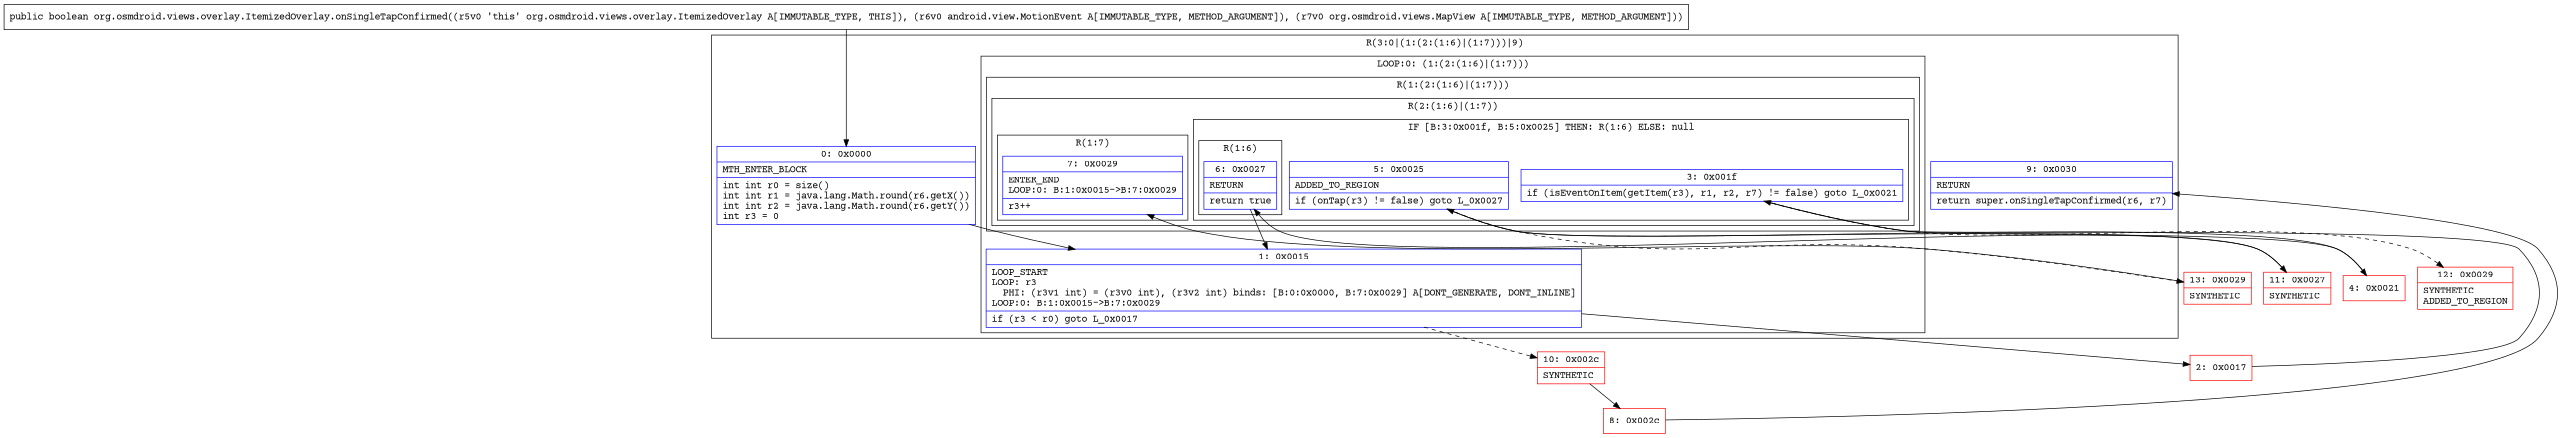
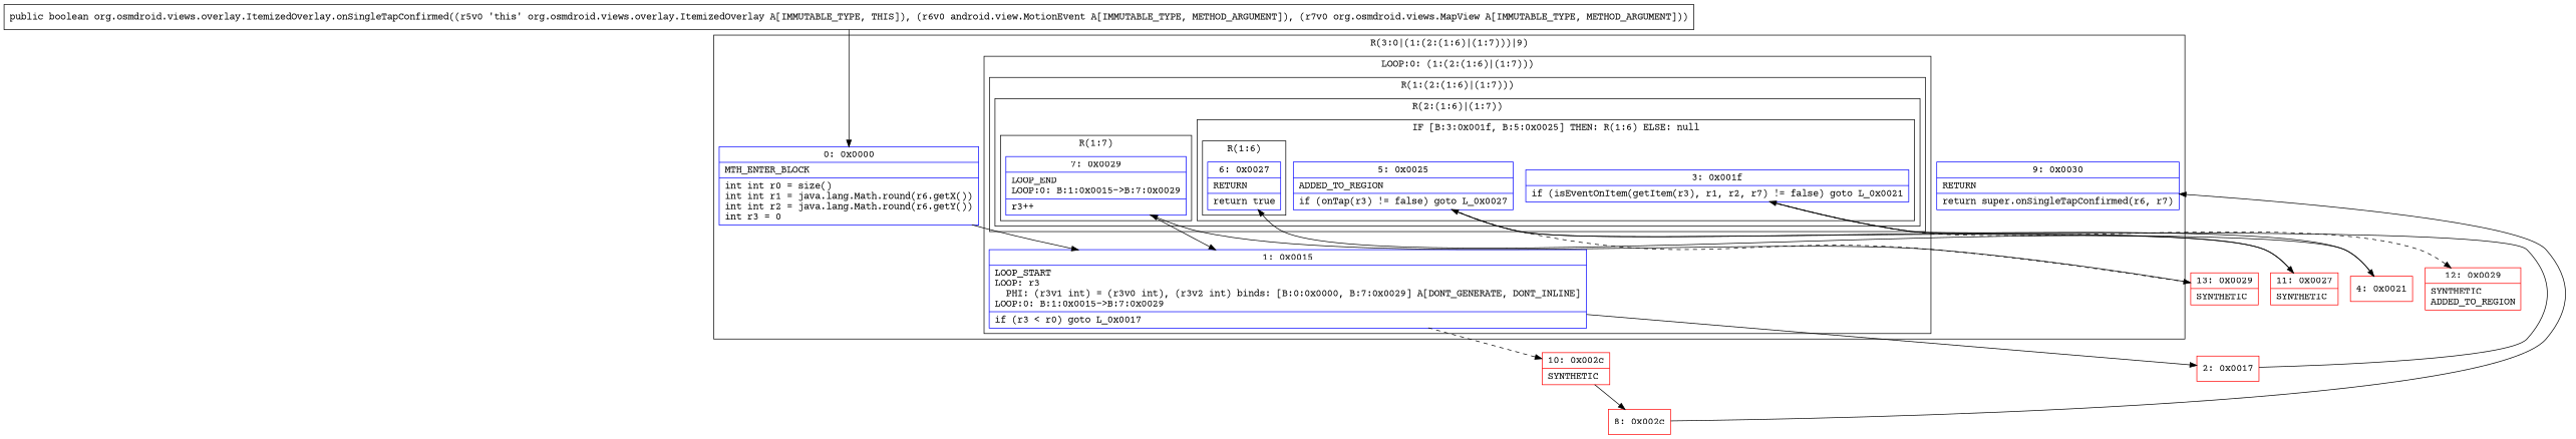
  digraph {
    fontname="Courier Prime"
    node [color=blue fontname="Courier Prime" shape=record]
    edge [fontname="Courier Prime"]
    n1 [label="{6\:\ 0x0027|RETURN\l|return true\l}"]
    n2 [label="{3\:\ 0x001f|if (isEventOnItem(getItem(r3), r1, r2, r7) != false) goto L_0x0021\l}"]
    n3 [label="{5\:\ 0x0025|ADDED_TO_REGION\l|if (onTap(r3) != false) goto L_0x0027\l}"]
-   n4 [label="{7\:\ 0x0029|ENTER_END\lLOOP:0: B:1:0x0015\-\>B:7:0x0029\l|r3++\l}"]
+   n4 [label="{7\:\ 0x0029|LOOP_END\lLOOP:0: B:1:0x0015\-\>B:7:0x0029\l|r3++\l}"]
    n5 [label="{1\:\ 0x0015|LOOP_START\lLOOP: r3 \l  PHI: (r3v1 int) = (r3v0 int), (r3v2 int) binds: [B:0:0x0000, B:7:0x0029] A[DONT_GENERATE, DONT_INLINE]\lLOOP:0: B:1:0x0015\-\>B:7:0x0029\l|if (r3 \< r0) goto L_0x0017\l}"]
    n6 [label="{0\:\ 0x0000|MTH_ENTER_BLOCK\l|int int r0 = size()\lint int r1 = java.lang.Math.round(r6.getX())\lint int r2 = java.lang.Math.round(r6.getY())\lint r3 = 0\l}"]
    n7 [label="{9\:\ 0x0030|RETURN\l|return super.onSingleTapConfirmed(r6, r7)\l}"]
    n8 [color=red label="{4\:\ 0x0021}"]
    n9 [color=red label="{12\:\ 0x0029|SYNTHETIC\lADDED_TO_REGION\l}"]
    n10 [color=red label="{11\:\ 0x0027|SYNTHETIC\l}"]
    n11 [color=red label="{13\:\ 0x0029|SYNTHETIC\l}"]
    n12 [color=red label="{2\:\ 0x0017}"]
    n13 [color=red label="{10\:\ 0x002c|SYNTHETIC\l}"]
    n14 [color=red label="{8\:\ 0x002c}"]
    n15 [label="{public boolean org.osmdroid.views.overlay.ItemizedOverlay.onSingleTapConfirmed((r5v0 'this' org.osmdroid.views.overlay.ItemizedOverlay A[IMMUTABLE_TYPE, THIS]), (r6v0 android.view.MotionEvent A[IMMUTABLE_TYPE, METHOD_ARGUMENT]), (r7v0 org.osmdroid.views.MapView A[IMMUTABLE_TYPE, METHOD_ARGUMENT])) }" color=""]
    subgraph cluster_1 {
      label="R(3:0|(1:(2:(1:6)|(1:7)))|9)"
      n6
      n7
      subgraph cluster_2 {
        label="LOOP:0: (1:(2:(1:6)|(1:7)))"
        n5
        subgraph cluster_3 {
          label="R(1:(2:(1:6)|(1:7)))"
          subgraph cluster_4 {
            label="R(2:(1:6)|(1:7))"
            subgraph cluster_5 {
              label="IF [B:3:0x001f, B:5:0x0025] THEN: R(1:6) ELSE: null"
              n2
              n3
              subgraph cluster_6 {
                label="R(1:6)"
                n1
              }
            }
            subgraph cluster_7 {
              label="R(1:7)"
              n4
            }
          }
        }
      }
    }
    n2 -> n8
    n2 -> n9 [style=dashed]
    n3 -> n10
    n3 -> n11 [style=dashed]
-   n1 -> n5
+   n4 -> n5
    n5 -> n12
    n5 -> n13 [style=dashed]
    n6 -> n5
    n8 -> n3
    n10 -> n1
    n11 -> n4
    n12 -> n2
    n13 -> n14
    n14 -> n7
    n15 -> n6
  }
